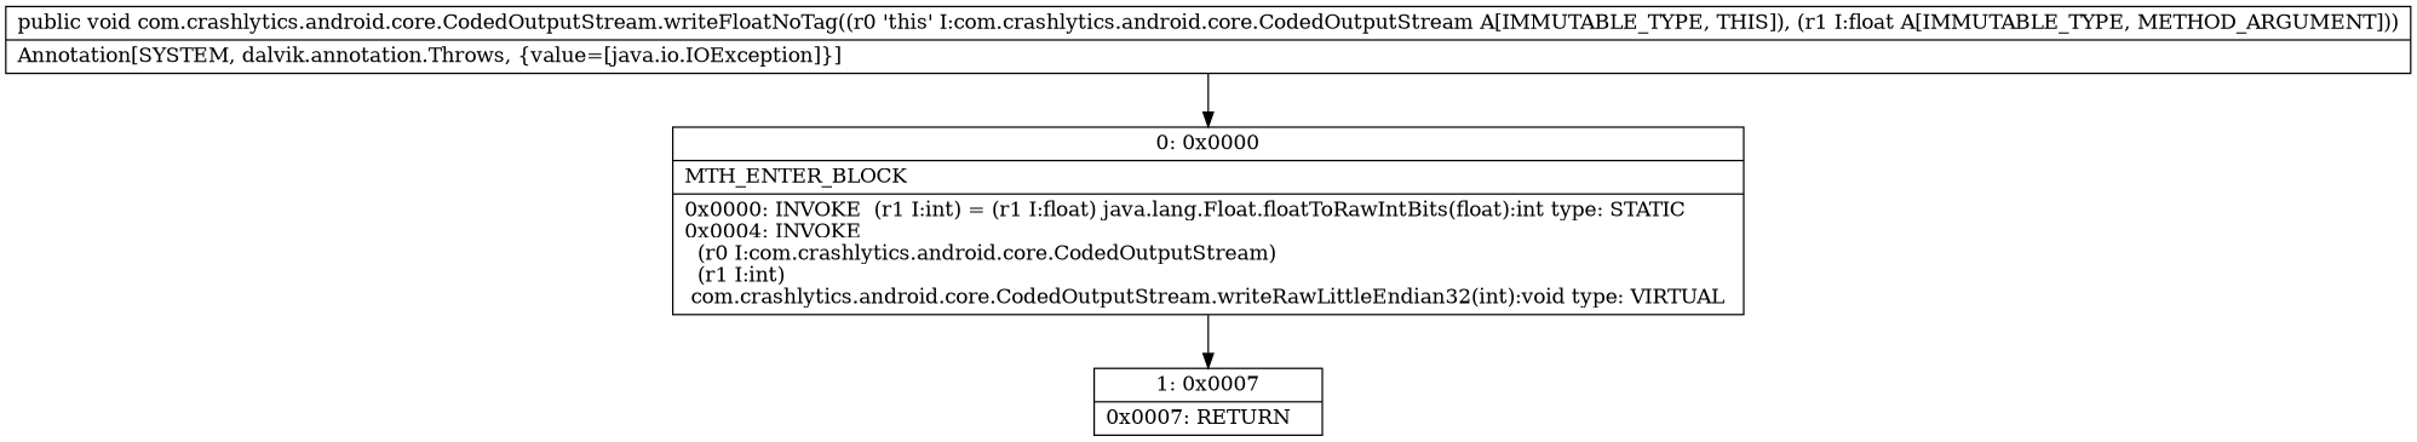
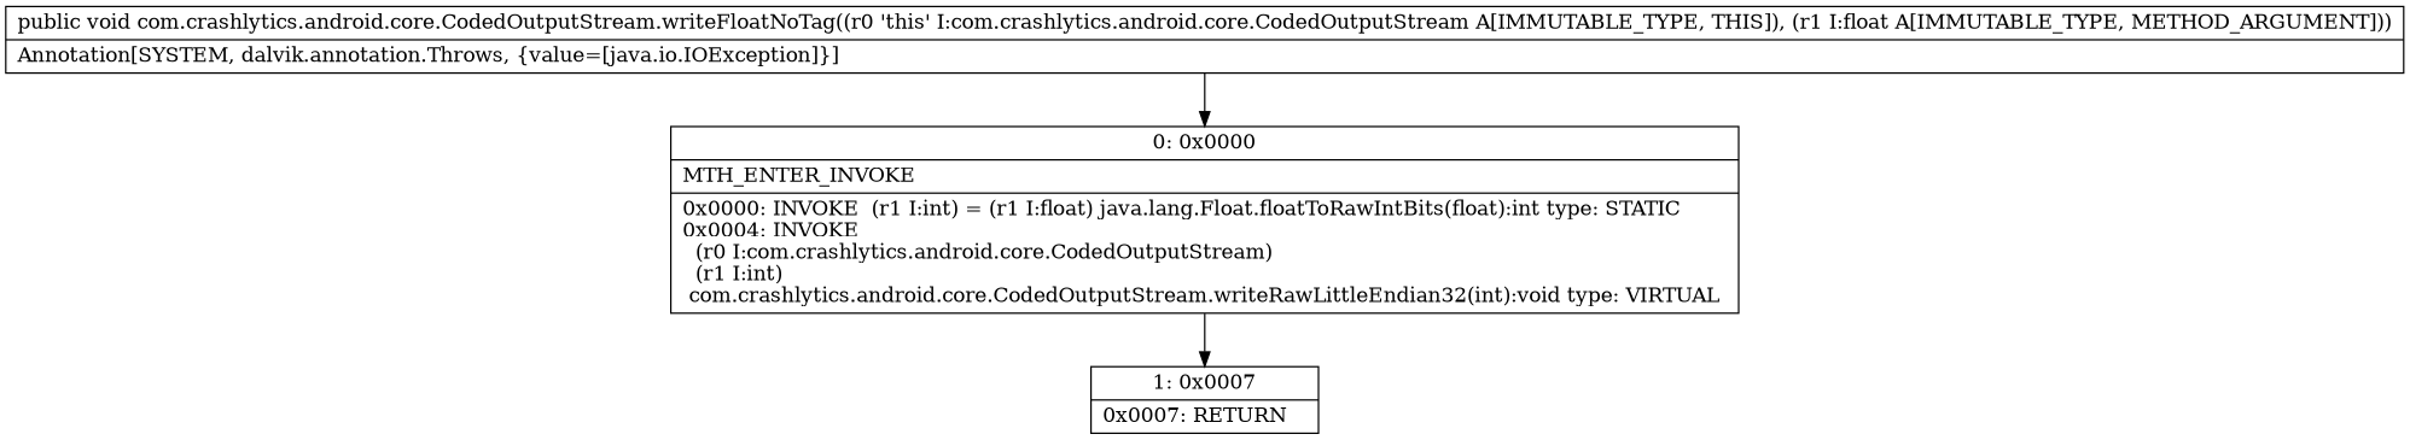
  digraph {
    node [shape=record]
-   n1 [label="{0\:\ 0x0000|MTH_ENTER_BLOCK\l|0x0000: INVOKE  (r1 I:int) = (r1 I:float) java.lang.Float.floatToRawIntBits(float):int type: STATIC \l0x0004: INVOKE  \l  (r0 I:com.crashlytics.android.core.CodedOutputStream)\l  (r1 I:int)\l com.crashlytics.android.core.CodedOutputStream.writeRawLittleEndian32(int):void type: VIRTUAL \l}"]
+   n1 [label="{0\:\ 0x0000|MTH_ENTER_INVOKE\l|0x0000: INVOKE  (r1 I:int) = (r1 I:float) java.lang.Float.floatToRawIntBits(float):int type: STATIC \l0x0004: INVOKE  \l  (r0 I:com.crashlytics.android.core.CodedOutputStream)\l  (r1 I:int)\l com.crashlytics.android.core.CodedOutputStream.writeRawLittleEndian32(int):void type: VIRTUAL \l}"]
    n2 [label="{1\:\ 0x0007|0x0007: RETURN   \l}"]
    n3 [label="{public void com.crashlytics.android.core.CodedOutputStream.writeFloatNoTag((r0 'this' I:com.crashlytics.android.core.CodedOutputStream A[IMMUTABLE_TYPE, THIS]), (r1 I:float A[IMMUTABLE_TYPE, METHOD_ARGUMENT]))  | Annotation[SYSTEM, dalvik.annotation.Throws, \{value=[java.io.IOException]\}]\l}"]
    n1 -> n2
    n3 -> n1
  }
